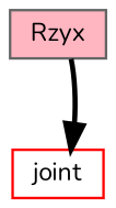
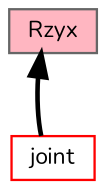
  digraph {
    fontname=Nunito
    node [fontname=Nunito fontsize=10 shape=box style=filled]
    n1 [color=gray40 fillcolor=lightpink fontcolor=black height=0.2 label=Rzyx width=0.4]
    n2 [color=red fillcolor=white height=0.2 label=joint width=0.4]
-   n2 -> n1 [color=black dir=back fontname=Nunito fontsize=10 labelfontname=Helvetica labelfontsize=10 style=bold]
+   n1 -> n2 [color=black dir=back fontname=Nunito fontsize=10 labelfontname=Helvetica labelfontsize=10 style=bold]
  }
